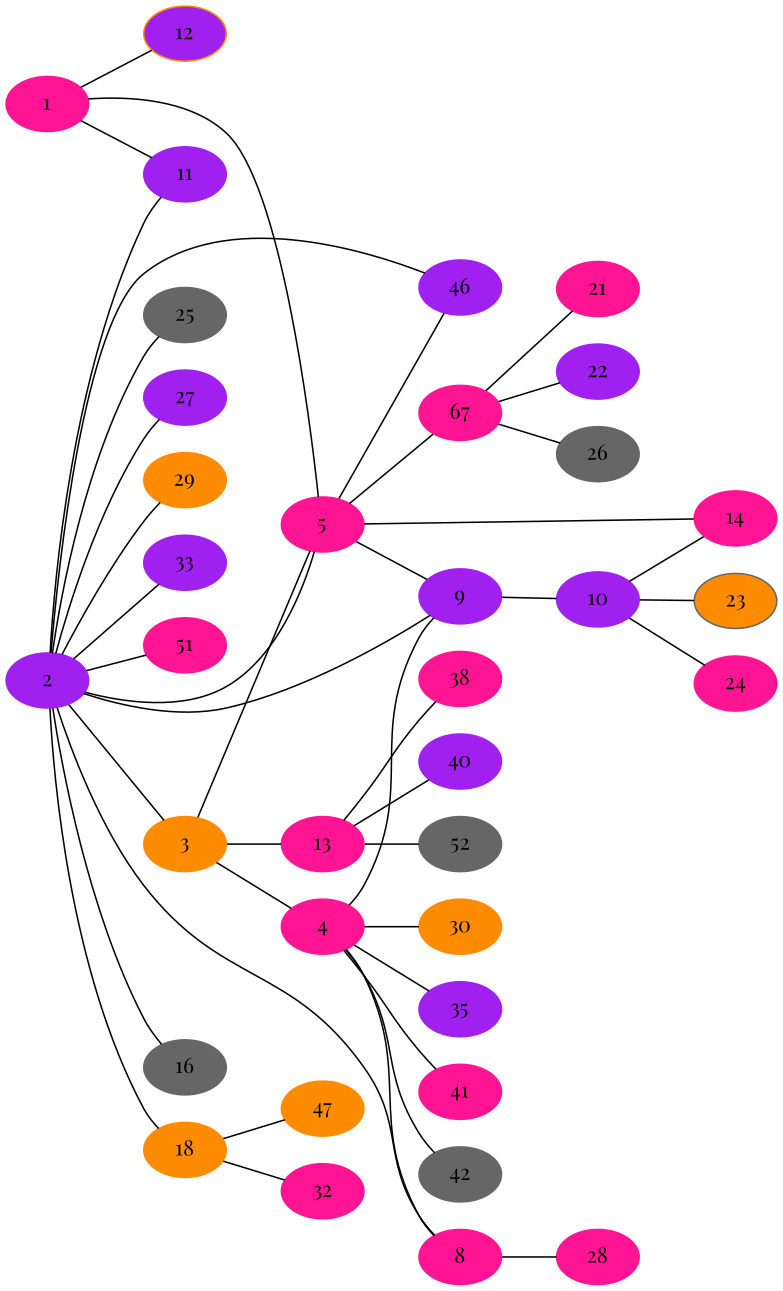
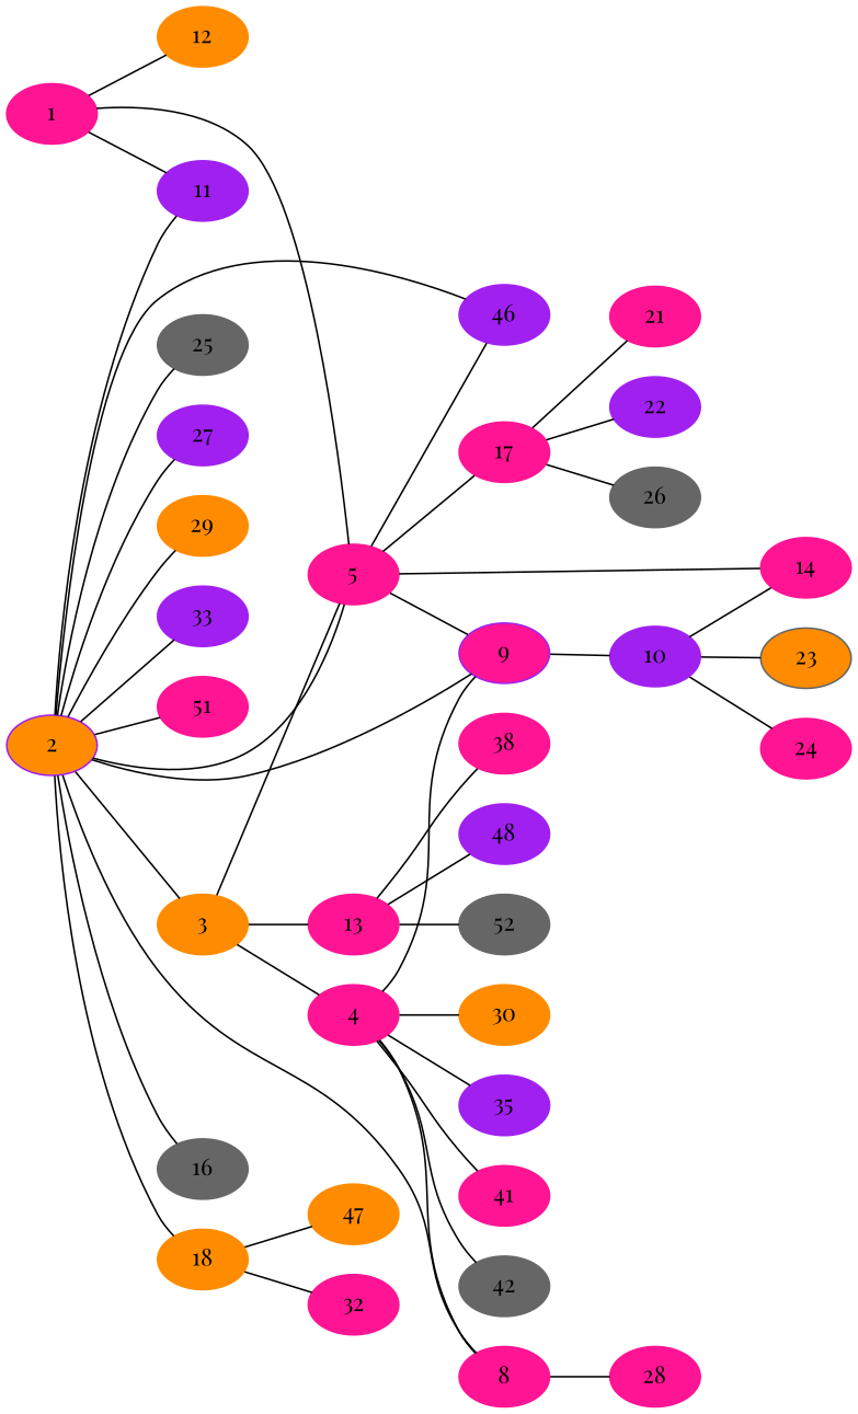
  graph {
    fontname="Playfair Display"
    rankdir=LR
    node [color=deeppink fontname="Playfair Display" style=filled]
    edge [fontname="Playfair Display"]
    1 [super="+34"]
    5 [super="+6+37"]
-   12 [color=darkorange fillcolor=purple]
+   12 [color=darkorange]
    11 [color=purple]
-   2 [color=purple super="+7"]
+   2 [color=purple super="+7" fillcolor=darkorange]
    3 [color=darkorange]
    8
-   9 [color=purple super="+15"]
+   9 [color=purple super="+15" fillcolor=deeppink]
    16 [color=gray40]
    18 [color=darkorange super="+19"]
    25 [color=gray40]
    27 [color=purple]
    29 [color=darkorange]
    33 [color=purple]
    46 [color=purple]
    51
    14
-   17 [label=67]
+   17
    4
    13
    28
    10 [color=purple]
    32 [super="+50"]
    47 [color=darkorange]
    30 [color=darkorange]
    35 [color=purple]
    41
    42 [color=gray40]
    38 [super="+45"]
-   48 [color=purple label=40]
+   48 [color=purple]
    52 [color=gray40]
    21 [super="+43"]
    22 [color=purple]
    26 [color=gray40 super="+39"]
    23 [color=gray40 fillcolor=darkorange super="+49+53"]
    24 [super="+44+40"]
    1 -- 5
    1 -- 12
    1 -- 11
    5 -- 9
    5 -- 46
    5 -- 14
    5 -- 17
    2 -- 5
    2 -- 11
    2 -- 3
    2 -- 8
    2 -- 9 [weight=2]
    2 -- 16
    2 -- 18
    2 -- 25
    2 -- 27
    2 -- 29
    2 -- 33
    2 -- 46
    2 -- 51
    3 -- 5
    3 -- 4
    3 -- 13
    8 -- 28
    9 -- 10
    18 -- 32
    18 -- 47
    17 -- 21
    17 -- 22
    17 -- 26
    4 -- 8
    4 -- 9
    4 -- 30
    4 -- 35
    4 -- 41
    4 -- 42
    13 -- 38
    13 -- 48
    13 -- 52
    10 -- 14
    10 -- 23
    10 -- 24
  }
